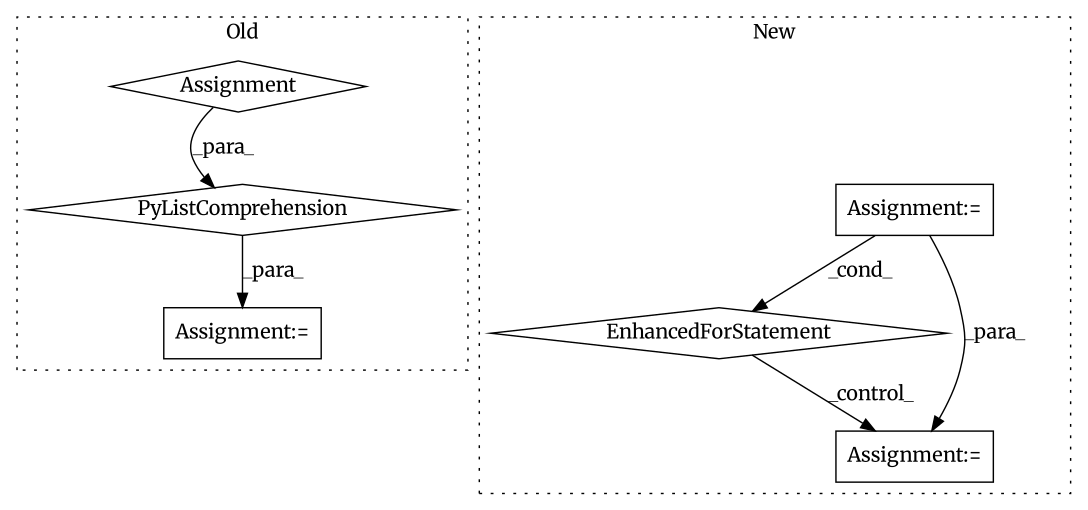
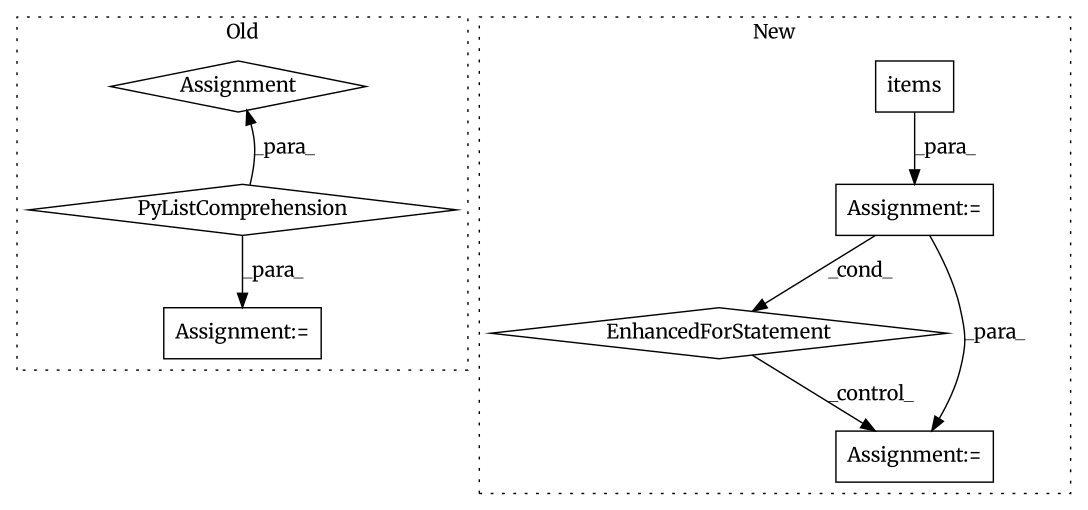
  digraph {
    fontname=Merriweather
    node [a=7 fontname=Merriweather l="70,2" s="8242,8353" shape=box]
    edge [fontname=Merriweather]
    n1 [a=113 l=55 label=Assignment s=8294 shape=diamond]
    n2 [l=12 label="Assignment:=" s=8193]
    n3 [a=109 l=152 label=PyListComprehension s=8205 shape=diamond]
+   n4 [a=32 l=7 label=items s=8346]
    n5 [label="Assignment:="]
    n6 [a=70 label=EnhancedForStatement shape=diamond]
    n7 [l="85,2" label="Assignment:=" s="8435,8538"]
    subgraph cluster_1 {
      label=Old
      style=dotted
      n1
      n2
      n3
    }
    subgraph cluster_2 {
      label=New
      style=dotted
+     n4
      n5
      n6
      n7
    }
-   n1 -> n3 [label=_para_]
+   n3 -> n1 [label=_para_]
    n3 -> n2 [label=_para_]
+   n4 -> n5 [label=_para_]
    n5 -> n6 [label=_cond_]
    n5 -> n7 [label=_para_]
    n6 -> n7 [label=_control_]
  }
